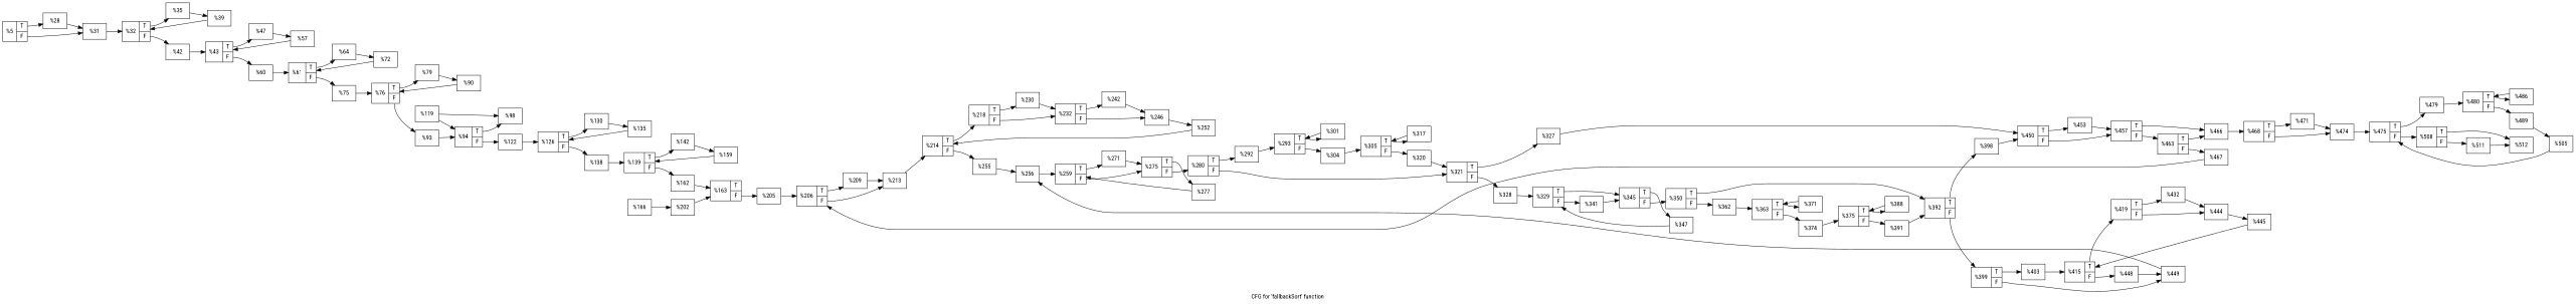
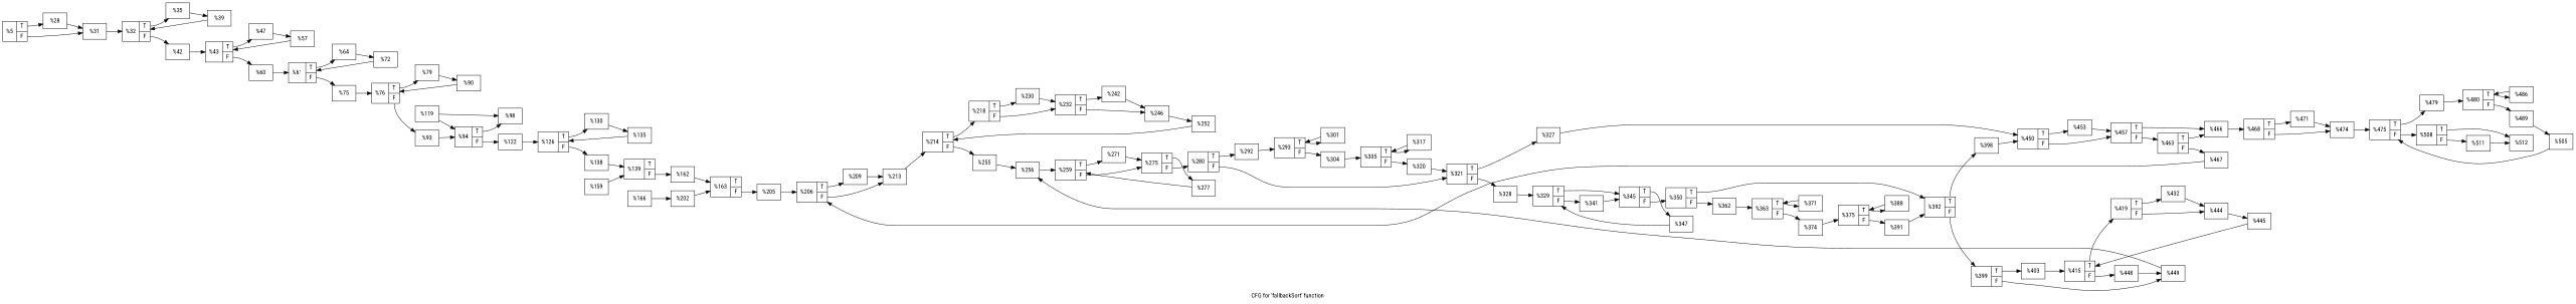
  digraph {
    fontname="Roboto Condensed"
    label="CFG for 'fallbackSort' function"
    rankdir=LR
    node [fontname="Roboto Condensed" shape=record]
    edge [fontname="Roboto Condensed"]
    n1 [label="{%5|{<s0>T|<s1>F}}"]
    n2 [label="{%28}"]
    n3 [label="{%31}"]
    n4 [label="{%32|{<s0>T|<s1>F}}"]
    n5 [label="{%35}"]
    n6 [label="{%42}"]
    n7 [label="{%39}"]
    n8 [label="{%43|{<s0>T|<s1>F}}"]
    n9 [label="{%47}"]
    n10 [label="{%60}"]
    n11 [label="{%57}"]
    n12 [label="{%61|{<s0>T|<s1>F}}"]
    n13 [label="{%64}"]
    n14 [label="{%75}"]
    n15 [label="{%72}"]
    n16 [label="{%76|{<s0>T|<s1>F}}"]
    n17 [label="{%79}"]
    n18 [label="{%93}"]
    n19 [label="{%90}"]
    n20 [label="{%94|{<s0>T|<s1>F}}"]
    n21 [label="{%98}"]
    n22 [label="{%122}"]
    n23 [label="{%126|{<s0>T|<s1>F}}"]
    n24 [label="{%119}"]
    n25 [label="{%130}"]
    n26 [label="{%138}"]
    n27 [label="{%135}"]
    n28 [label="{%139|{<s0>T|<s1>F}}"]
-   n29 [label="{%142}"]
    n30 [label="{%162}"]
    n31 [label="{%159}"]
    n32 [label="{%163|{<s0>T|<s1>F}}"]
    n33 [label="{%205}"]
    n34 [label="{%166}"]
    n35 [label="{%202}"]
    n36 [label="{%206|{<s0>T|<s1>F}}"]
    n37 [label="{%209}"]
    n38 [label="{%213}"]
    n39 [label="{%214|{<s0>T|<s1>F}}"]
    n40 [label="{%218|{<s0>T|<s1>F}}"]
    n41 [label="{%255}"]
    n42 [label="{%230}"]
    n43 [label="{%232|{<s0>T|<s1>F}}"]
    n44 [label="{%256}"]
    n45 [label="{%242}"]
    n46 [label="{%246}"]
    n47 [label="{%259|{<s0>T|<s1>F}}"]
    n48 [label="{%252}"]
    n49 [label="{%271}"]
    n50 [label="{%275|{<s0>T|<s1>F}}"]
    n51 [label="{%277}"]
    n52 [label="{%280|{<s0>T|<s1>F}}"]
    n53 [label="{%292}"]
    n54 [label="{%321|{<s0>T|<s1>F}}"]
    n55 [label="{%293|{<s0>T|<s1>F}}"]
    n56 [label="{%327}"]
    n57 [label="{%328}"]
    n58 [label="{%301}"]
    n59 [label="{%304}"]
    n60 [label="{%450|{<s0>T|<s1>F}}"]
    n61 [label="{%329|{<s0>T|<s1>F}}"]
    n62 [label="{%305|{<s0>T|<s1>F}}"]
    n63 [label="{%317}"]
    n64 [label="{%320}"]
    n65 [label="{%453}"]
    n66 [label="{%457|{<s0>T|<s1>F}}"]
    n67 [label="{%345|{<s0>T|<s1>F}}"]
    n68 [label="{%341}"]
    n69 [label="{%466}"]
    n70 [label="{%463|{<s0>T|<s1>F}}"]
    n71 [label="{%347}"]
    n72 [label="{%350|{<s0>T|<s1>F}}"]
    n73 [label="{%392|{<s0>T|<s1>F}}"]
    n74 [label="{%362}"]
    n75 [label="{%398}"]
    n76 [label="{%399|{<s0>T|<s1>F}}"]
    n77 [label="{%363|{<s0>T|<s1>F}}"]
    n78 [label="{%403}"]
    n79 [label="{%449}"]
    n80 [label="{%371}"]
    n81 [label="{%374}"]
    n82 [label="{%375|{<s0>T|<s1>F}}"]
    n83 [label="{%388}"]
    n84 [label="{%391}"]
    n85 [label="{%415|{<s0>T|<s1>F}}"]
    n86 [label="{%419|{<s0>T|<s1>F}}"]
    n87 [label="{%448}"]
    n88 [label="{%432}"]
    n89 [label="{%444}"]
    n90 [label="{%445}"]
    n91 [label="{%468|{<s0>T|<s1>F}}"]
    n92 [label="{%467}"]
    n93 [label="{%471}"]
    n94 [label="{%474}"]
    n95 [label="{%475|{<s0>T|<s1>F}}"]
    n96 [label="{%479}"]
    n97 [label="{%508|{<s0>T|<s1>F}}"]
    n98 [label="{%480|{<s0>T|<s1>F}}"]
    n99 [label="{%512}"]
    n100 [label="{%511}"]
    n101 [label="{%486}"]
    n102 [label="{%489}"]
    n103 [label="{%505}"]
    n1 -> n2 [tailport=s0]
    n1 -> n3 [tailport=s1]
    n2 -> n3
    n3 -> n4
    n4 -> n5 [tailport=s0]
    n4 -> n6 [tailport=s1]
    n5 -> n7
    n6 -> n8
    n7 -> n4
    n8 -> n9 [tailport=s0]
    n8 -> n10 [tailport=s1]
    n9 -> n11
    n10 -> n12
    n11 -> n8
    n12 -> n13 [tailport=s0]
    n12 -> n14 [tailport=s1]
    n13 -> n15
    n14 -> n16
    n15 -> n12
    n16 -> n17 [tailport=s0]
    n16 -> n18 [tailport=s1]
    n17 -> n19
    n18 -> n20
    n19 -> n16
    n20 -> n21 [tailport=s0]
    n20 -> n22 [tailport=s1]
    n22 -> n23
    n23 -> n25 [tailport=s0]
    n23 -> n26 [tailport=s1]
    n24 -> n20
    n24 -> n21
    n25 -> n27
    n26 -> n28
    n27 -> n23
-   n28 -> n29 [tailport=s0]
    n28 -> n30 [tailport=s1]
-   n29 -> n31
    n30 -> n32
    n31 -> n28
    n32 -> n33 [tailport=s1]
    n33 -> n36
    n34 -> n35
    n35 -> n32
    n36 -> n37 [tailport=s0]
    n36 -> n38 [tailport=s1]
    n37 -> n38
    n38 -> n39
    n39 -> n40 [tailport=s0]
    n39 -> n41 [tailport=s1]
    n40 -> n42 [tailport=s0]
    n40 -> n43 [tailport=s1]
    n41 -> n44
    n42 -> n43
    n43 -> n45 [tailport=s0]
    n43 -> n46 [tailport=s1]
    n44 -> n47
    n45 -> n46
    n46 -> n48
    n47 -> n49 [tailport=s0]
    n47 -> n50 [tailport=s1]
    n48 -> n39
    n49 -> n50
    n50 -> n51 [tailport=s0]
    n50 -> n52 [tailport=s1]
    n51 -> n47
    n52 -> n53 [tailport=s0]
    n52 -> n54 [tailport=s1]
    n53 -> n55
    n54 -> n56 [tailport=s0]
    n54 -> n57 [tailport=s1]
    n55 -> n58 [tailport=s0]
    n55 -> n59 [tailport=s1]
    n56 -> n60
    n57 -> n61
    n58 -> n55
    n59 -> n62
    n60 -> n65 [tailport=s0]
    n60 -> n66 [tailport=s1]
    n61 -> n67 [tailport=s0]
    n61 -> n68 [tailport=s1]
    n62 -> n63 [tailport=s0]
    n62 -> n64 [tailport=s1]
    n63 -> n62
    n64 -> n54
    n65 -> n66
    n66 -> n69 [tailport=s0]
    n66 -> n70 [tailport=s1]
    n67 -> n71 [tailport=s0]
    n67 -> n72 [tailport=s1]
    n68 -> n67
    n69 -> n91
    n70 -> n69 [tailport=s0]
    n70 -> n92 [tailport=s1]
    n71 -> n61
    n72 -> n73 [tailport=s0]
    n72 -> n74 [tailport=s1]
    n73 -> n75 [tailport=s0]
    n73 -> n76 [tailport=s1]
    n74 -> n77
    n75 -> n60
    n76 -> n78 [tailport=s0]
    n76 -> n79 [tailport=s1]
    n77 -> n80 [tailport=s0]
    n77 -> n81 [tailport=s1]
    n78 -> n85
    n79 -> n44
    n80 -> n77
    n81 -> n82
    n82 -> n83 [tailport=s0]
    n82 -> n84 [tailport=s1]
    n83 -> n82
    n84 -> n73
    n85 -> n86 [tailport=s0]
    n85 -> n87 [tailport=s1]
    n86 -> n88 [tailport=s0]
    n86 -> n89 [tailport=s1]
    n87 -> n79
    n88 -> n89
    n89 -> n90
    n90 -> n85
    n91 -> n93 [tailport=s0]
    n91 -> n94 [tailport=s1]
    n92 -> n36
    n93 -> n94
    n94 -> n95
    n95 -> n96 [tailport=s0]
    n95 -> n97 [tailport=s1]
    n96 -> n98
    n97 -> n99 [tailport=s0]
    n97 -> n100 [tailport=s1]
    n98 -> n101 [tailport=s0]
    n98 -> n102 [tailport=s1]
    n100 -> n99
    n101 -> n98
    n102 -> n103
    n103 -> n95
  }
